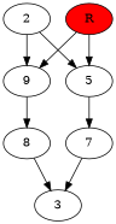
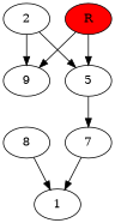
  digraph {
    n1 [label=9]
    2
    5
    8
    7
-   1 [label=3]
+   1
    R [fillcolor="#ff0000" style=filled]
-   n1 -> 8
    2 -> n1
    2 -> 5
    5 -> 7
    8 -> 1
    7 -> 1
    R -> n1
    R -> 5
  }
